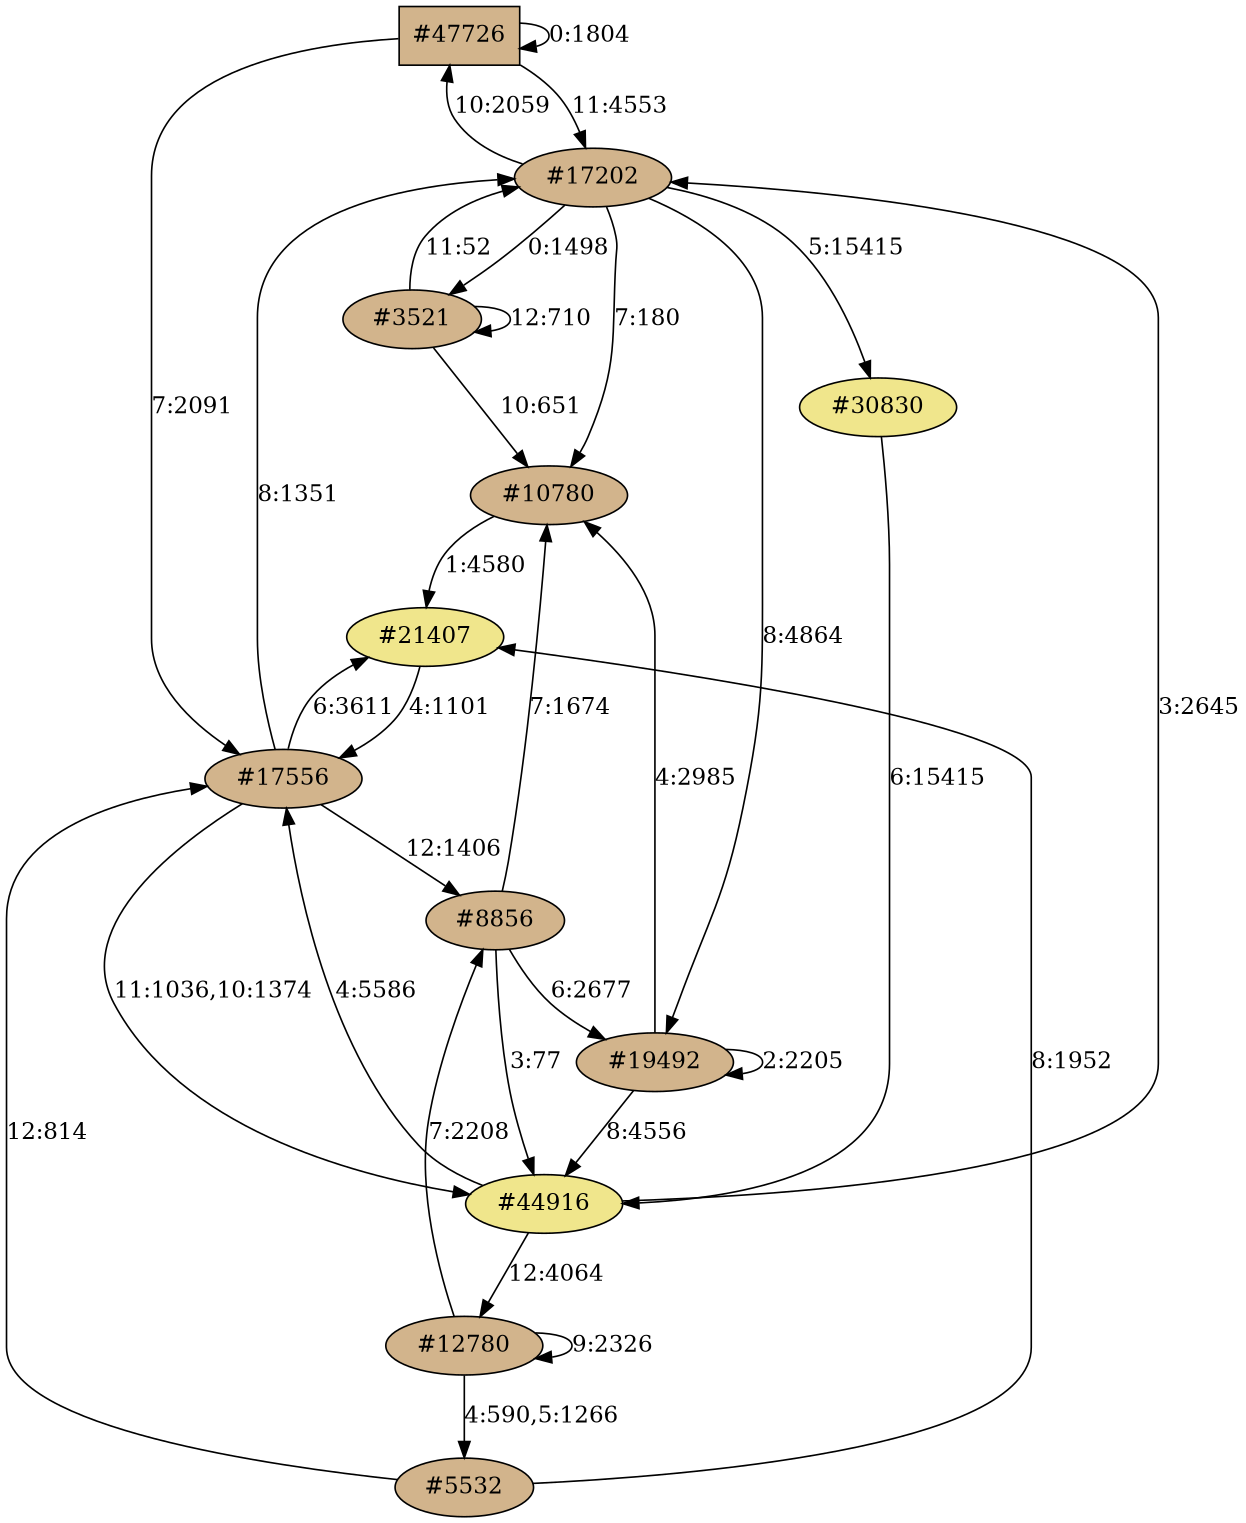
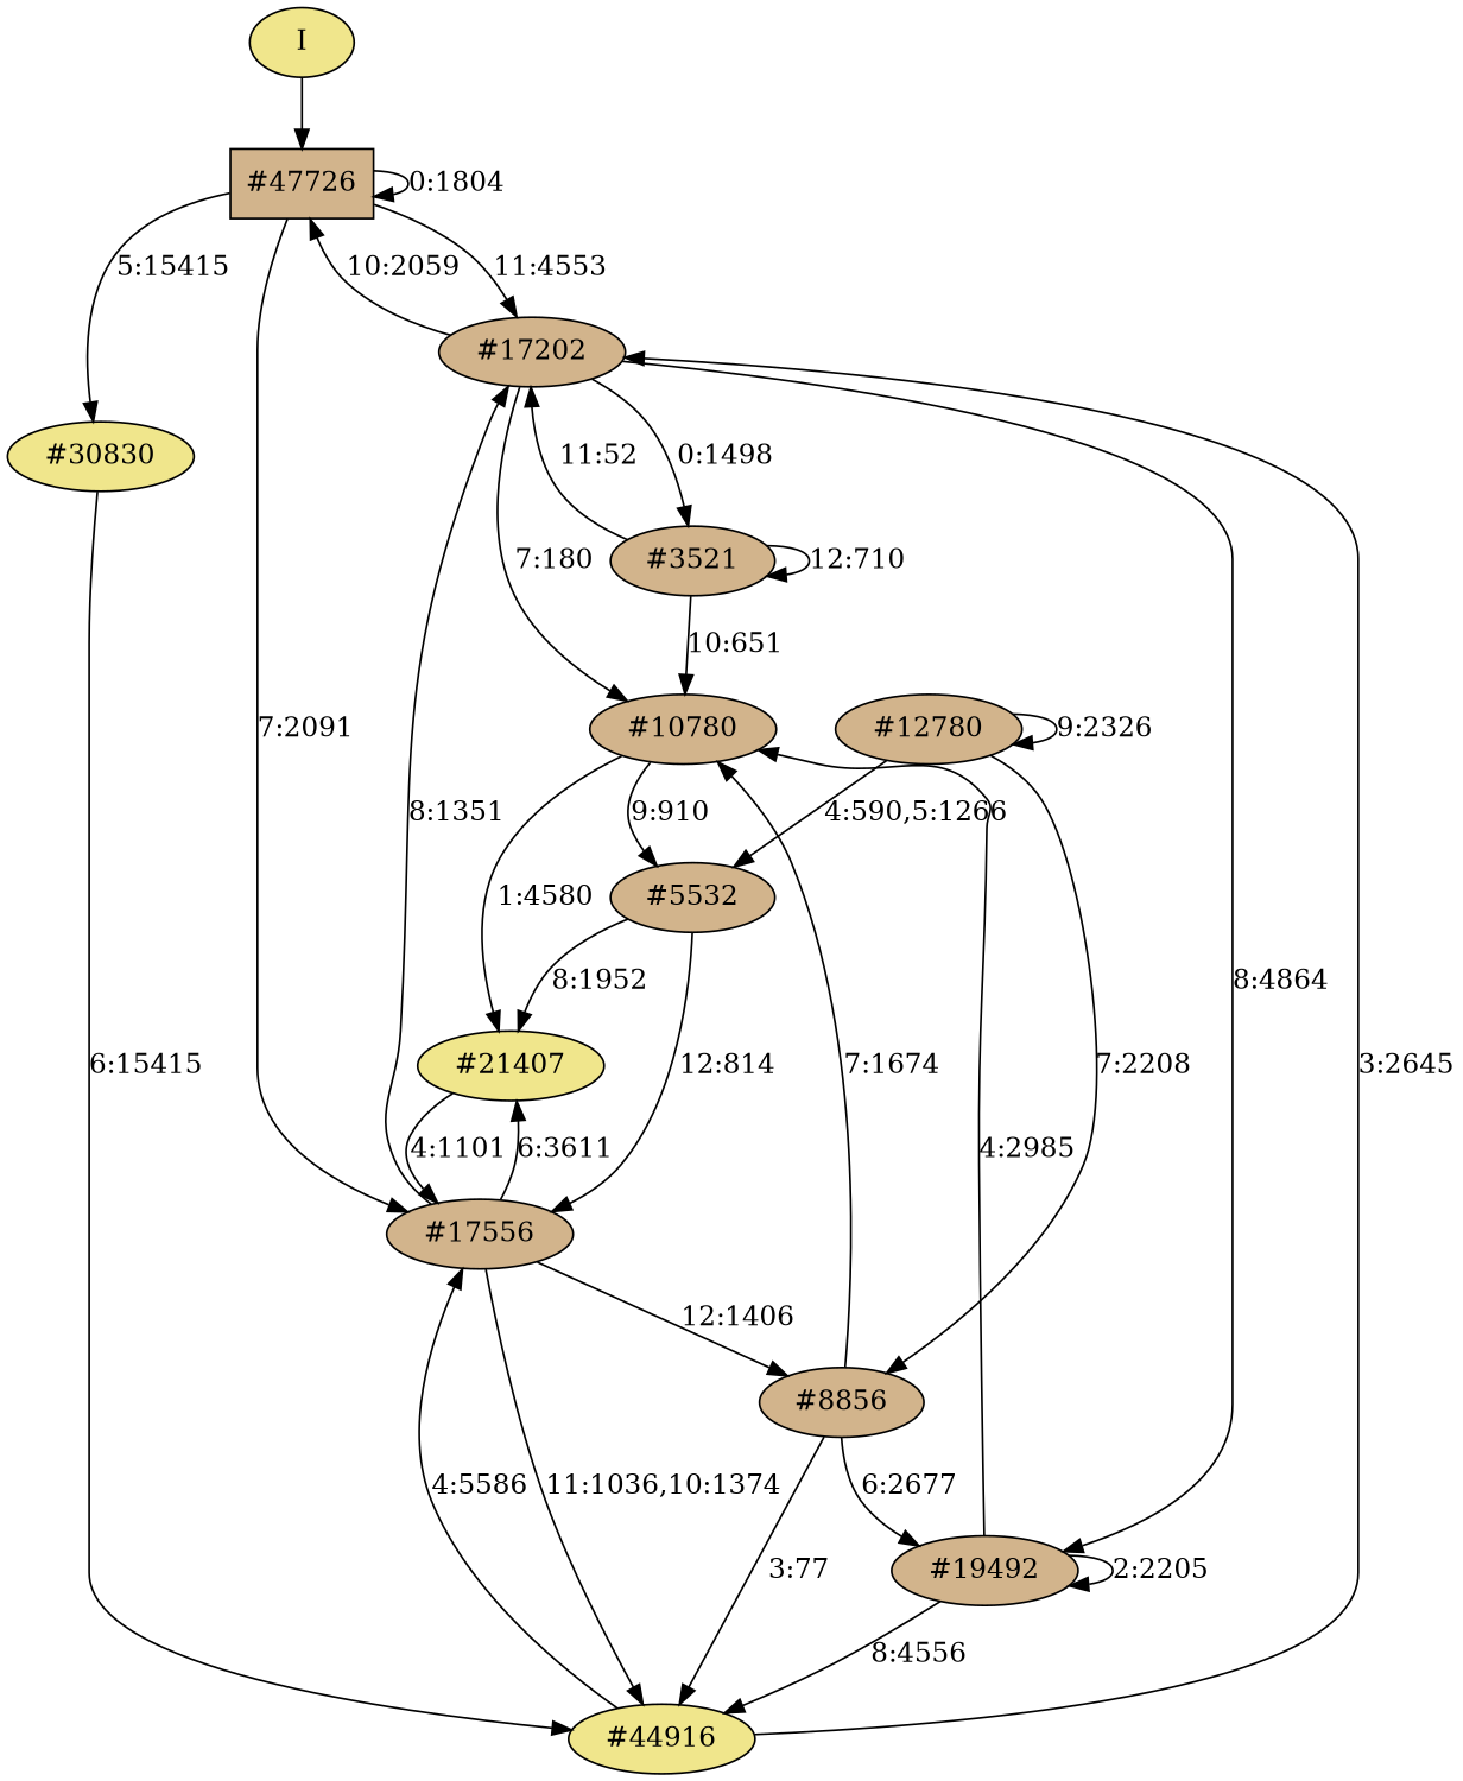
  digraph {
    node [fillcolor=tan style=filled]
    n1 [label="#47726" shape=box]
    n2 [label="#17202"]
    n3 [fillcolor=khaki label="#30830"]
    n4 [label="#17556"]
    n5 [label="#19492"]
    n6 [label="#10780"]
    n7 [label="#3521"]
    n8 [fillcolor=khaki label="#44916"]
    n9 [fillcolor=khaki label="#21407"]
    n10 [label="#8856"]
+   I [fillcolor=khaki]
    n12 [label="#5532"]
    n13 [label="#12780"]
    n1 -> n1 [label="0:1804"]
    n1 -> n2 [label="11:4553"]
-   n2 -> n3 [label="5:15415"]
+   n1 -> n3 [label="5:15415"]
    n1 -> n4 [label="7:2091"]
    n2 -> n1 [label="10:2059"]
    n2 -> n5 [label="8:4864"]
    n2 -> n6 [label="7:180"]
    n2 -> n7 [label="0:1498"]
    n3 -> n8 [label="6:15415"]
    n4 -> n2 [label="8:1351"]
    n4 -> n8 [label="11:1036,10:1374"]
    n4 -> n9 [label="6:3611"]
    n4 -> n10 [label="12:1406"]
    n5 -> n5 [label="2:2205"]
    n5 -> n6 [label="4:2985"]
    n5 -> n8 [label="8:4556"]
    n6 -> n9 [label="1:4580"]
+   n6 -> n12 [label="9:910"]
    n7 -> n2 [label="11:52"]
    n7 -> n6 [label="10:651"]
    n7 -> n7 [label="12:710"]
    n8 -> n2 [label="3:2645"]
    n8 -> n4 [label="4:5586"]
-   n8 -> n13 [label="12:4064"]
    n9 -> n4 [label="4:1101"]
    n10 -> n5 [label="6:2677"]
    n10 -> n6 [label="7:1674"]
    n10 -> n8 [label="3:77"]
+   I -> n1
    n12 -> n4 [label="12:814"]
    n12 -> n9 [label="8:1952"]
    n13 -> n10 [label="7:2208"]
    n13 -> n12 [label="4:590,5:1266"]
    n13 -> n13 [label="9:2326"]
  }
